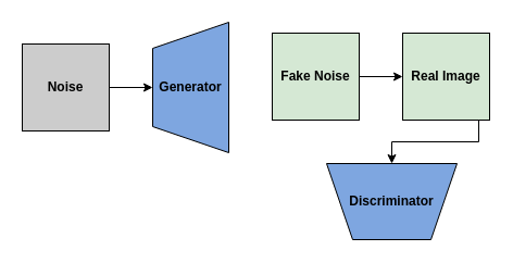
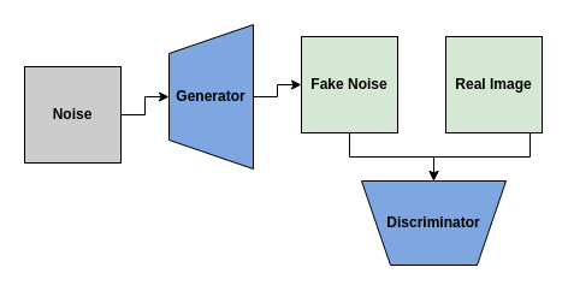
  <mxCell id="0" />
  <mxCell id="1" parent="0" />
  <mxCell id="2" value="" style="edgeStyle=orthogonalEdgeStyle;rounded=0;orthogonalLoop=1;jettySize=auto;html=1;" edge="1" parent="1" source="3" target="5"><mxGeometry relative="1" as="geometry" /></mxCell>
- <mxCell id="3" value="Noise" style="whiteSpace=wrap;html=1;aspect=fixed;fillColor=#CCCCCC;fontStyle=1" vertex="1" parent="1"><mxGeometry x="20" y="40" width="80" height="80" as="geometry" /></mxCell>
+ <mxCell id="3" value="Noise" style="whiteSpace=wrap;html=1;aspect=fixed;fillColor=#CCCCCC;fontStyle=1" vertex="1" parent="1"><mxGeometry x="20" y="55" width="80" height="80" as="geometry" /></mxCell>
+ <mxCell id="4" value="" style="edgeStyle=orthogonalEdgeStyle;rounded=0;orthogonalLoop=1;jettySize=auto;html=1;" edge="1" parent="1" source="5" target="7"><mxGeometry relative="1" as="geometry" /></mxCell>
  <mxCell id="5" value="Generator" style="shape=trapezoid;perimeter=trapezoidPerimeter;whiteSpace=wrap;html=1;rotation=0;flipH=0;flipV=0;direction=north;fillColor=#7EA6E0;fontStyle=1" vertex="1" parent="1"><mxGeometry x="140" y="20" width="70" height="120" as="geometry" /></mxCell>
- <mxCell id="6" style="edgeStyle=orthogonalEdgeStyle;rounded=0;orthogonalLoop=1;jettySize=auto;html=1;" edge="1" parent="1" source="7" target="9"><mxGeometry relative="1" as="geometry" /></mxCell>
+ <mxCell id="6" style="edgeStyle=orthogonalEdgeStyle;rounded=0;orthogonalLoop=1;jettySize=auto;html=1;entryX=0.5;entryY=1;entryDx=0;entryDy=0;" edge="1" parent="1" source="7" target="10"><mxGeometry relative="1" as="geometry" /></mxCell>
  <mxCell id="7" value="&lt;div&gt;Fake Noise&lt;br&gt;&lt;/div&gt;" style="whiteSpace=wrap;html=1;aspect=fixed;fillColor=#D5E8D4;fontStyle=1" vertex="1" parent="1"><mxGeometry x="250" y="30" width="80" height="80" as="geometry" /></mxCell>
  <mxCell id="8" style="edgeStyle=orthogonalEdgeStyle;rounded=0;orthogonalLoop=1;jettySize=auto;html=1;" edge="1" parent="1" source="9"><mxGeometry relative="1" as="geometry"><mxPoint x="360" y="150" as="targetPoint" /><Array as="points"><mxPoint x="440" y="130" /><mxPoint x="360" y="130" /></Array></mxGeometry></mxCell>
  <mxCell id="9" value="Real Image" style="whiteSpace=wrap;html=1;aspect=fixed;fillColor=#D5E8D4;fontStyle=1" vertex="1" parent="1"><mxGeometry x="370" y="30" width="80" height="80" as="geometry" /></mxCell>
  <mxCell id="10" value="Discriminator" style="shape=trapezoid;perimeter=trapezoidPerimeter;whiteSpace=wrap;html=1;rotation=0;flipH=1;fillColor=#7EA6E0;direction=west;fontStyle=1" vertex="1" parent="1"><mxGeometry x="300" y="150" width="120" height="70" as="geometry" /></mxCell>
